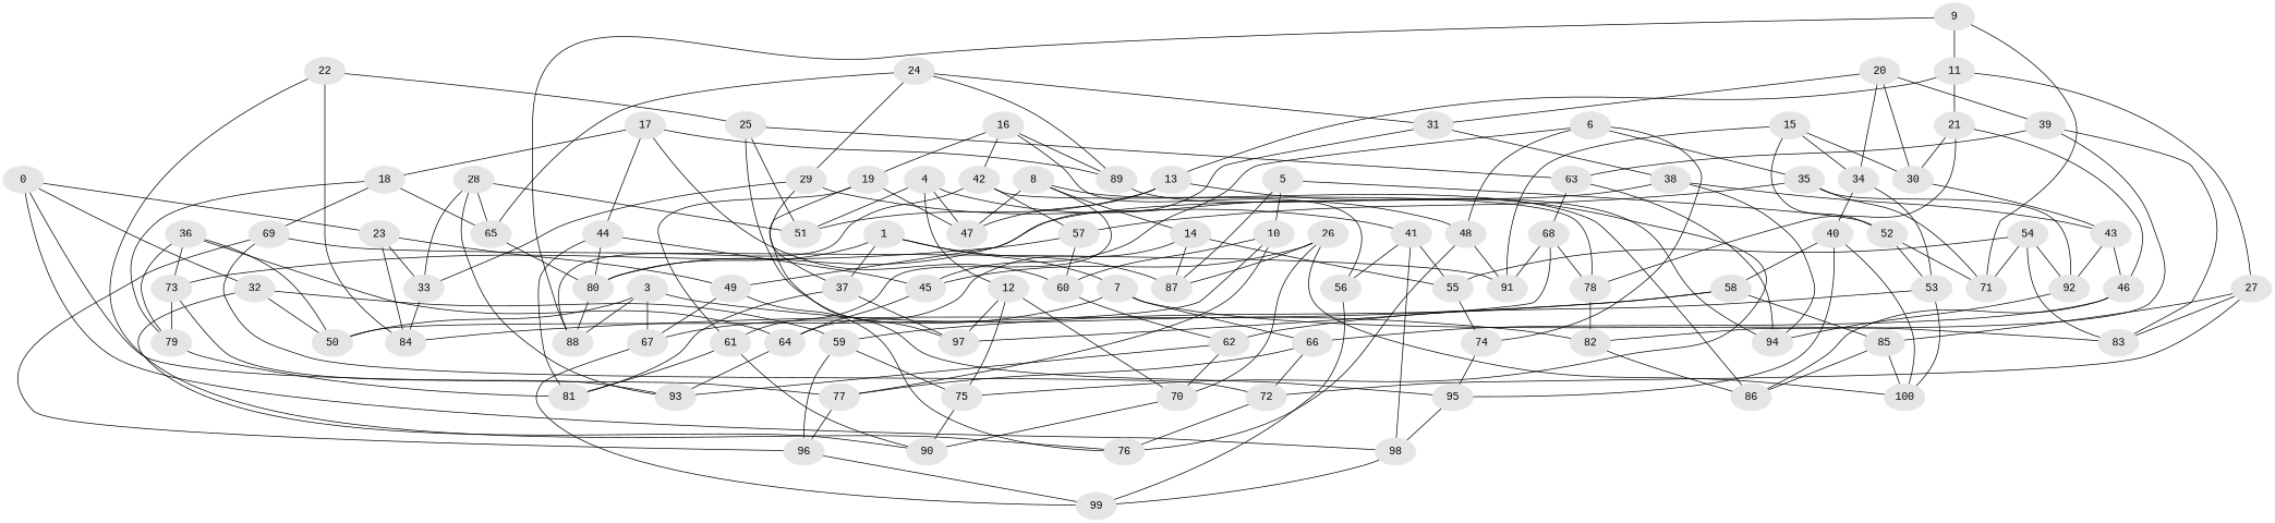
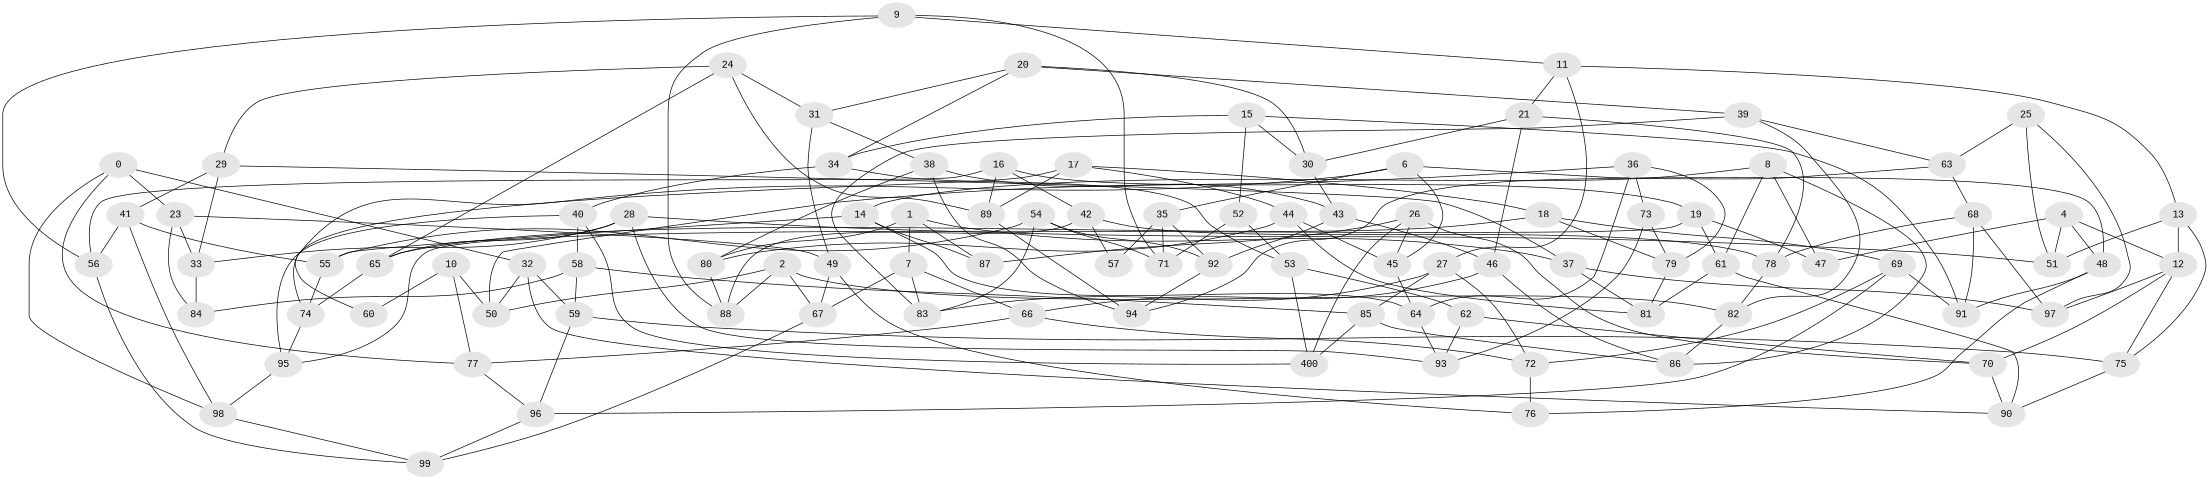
  graph {
    fontname="Liberation Mono"
    node [color=gray90 fontname="Liberation Mono" style=filled]
    edge [fontname="Liberation Mono"]
    1
    7
    37
    80
    87
    67
    66
    83
    97
    81
    88
    n12 [label=0]
    23
    32
    77
    98
    84
    33
    49
    50
    59
    90
    96
    99
-   3
+   3 [label=2]
    82
    86
    4
    12
    47
    48
    51
    70
    75
    91
    76
-   5
    10
    52
    60
-   22
    25
    71
    53
    6
    35
    45
    74
    57
    92
    64
    95
    72
    8
    14
    61
    55
    9
    11
    56
    13
    21
    27
    62
    30
    46
    78
    85
    93
    15
    34
    43
    40
    16
    19
    42
    89
    94
    17
    18
    44
    65
    69
    79
    20
    31
    39
    38
    63
    24
    29
    41
    68
    26
-   100
+   100 [label=400]
    28
    58
    73
    36
    54
    1 -- 7
    1 -- 37
    1 -- 80
    1 -- 87
    7 -- 67
    7 -- 66
    7 -- 83
    37 -- 97
    37 -- 81
    80 -- 88
    67 -- 99
    66 -- 77
    66 -- 72
    n12 -- 23
    n12 -- 32
    n12 -- 77
    n12 -- 98
    23 -- 84
    23 -- 33
    23 -- 49
    32 -- 50
    32 -- 59
    32 -- 90
    77 -- 96
    98 -- 99
    33 -- 84
    49 -- 67
    49 -- 76
    59 -- 96
    59 -- 75
    96 -- 99
    3 -- 67
    3 -- 88
    3 -- 50
    3 -- 82
    82 -- 86
    4 -- 12
    4 -- 47
    4 -- 48
    4 -- 51
    12 -- 97
    12 -- 70
    12 -- 75
    48 -- 91
    48 -- 76
    70 -- 90
    75 -- 90
-   5 -- 87
-   5 -- 10
-   5 -- 52
    10 -- 77
    10 -- 50
    10 -- 60
    52 -- 71
    52 -- 53
-   60 -- 62
-   22 -- 84
-   22 -- 76
-   22 -- 25
    25 -- 97
    25 -- 51
    25 -- 63
    53 -- 62
    53 -- 100
    6 -- 48
    6 -- 35
    6 -- 45
    6 -- 74
    35 -- 71
    35 -- 57
    35 -- 92
    45 -- 64
    74 -- 95
-   57 -- 60
-   57 -- 73
    92 -- 94
    64 -- 93
    95 -- 98
    72 -- 76
    8 -- 86
    8 -- 47
    8 -- 14
    8 -- 61
    14 -- 87
    14 -- 64
    14 -- 55
    61 -- 81
    61 -- 90
    55 -- 74
    9 -- 88
    9 -- 71
    9 -- 11
+   9 -- 56
    11 -- 13
    11 -- 21
    11 -- 27
    56 -- 99
-   13 -- 47
+   13 -- 12
    13 -- 51
    13 -- 75
    21 -- 30
    21 -- 46
    21 -- 78
    27 -- 83
    27 -- 72
    27 -- 85
    62 -- 70
    62 -- 93
    30 -- 43
    46 -- 66
    46 -- 86
    78 -- 82
    85 -- 86
    85 -- 100
    15 -- 91
    15 -- 52
    15 -- 30
    15 -- 34
    34 -- 53
    34 -- 40
    43 -- 92
    43 -- 46
    40 -- 95
    40 -- 100
    40 -- 58
    16 -- 56
    16 -- 19
    16 -- 42
    16 -- 89
    19 -- 47
    19 -- 95
    19 -- 61
    42 -- 88
    42 -- 57
    42 -- 78
    89 -- 94
    17 -- 60
    17 -- 89
    17 -- 18
    17 -- 44
    18 -- 65
    18 -- 69
    18 -- 79
    44 -- 80
    44 -- 81
    44 -- 45
-   65 -- 80
+   65 -- 74
    69 -- 96
    69 -- 91
    69 -- 72
    79 -- 81
    20 -- 30
    20 -- 34
    20 -- 31
    20 -- 39
    31 -- 49
    31 -- 38
    39 -- 83
    39 -- 82
    39 -- 63
    38 -- 80
    38 -- 43
    38 -- 94
    63 -- 94
    63 -- 68
    24 -- 89
    24 -- 65
    24 -- 31
    24 -- 29
    29 -- 37
    29 -- 33
    29 -- 41
    41 -- 98
    41 -- 55
    41 -- 56
    68 -- 97
    68 -- 91
    68 -- 78
    26 -- 87
    26 -- 70
    26 -- 45
    26 -- 100
    28 -- 33
    28 -- 51
    28 -- 93
    28 -- 65
    58 -- 84
    58 -- 59
    58 -- 85
    73 -- 93
    73 -- 79
    36 -- 50
    36 -- 64
    36 -- 79
    36 -- 73
    54 -- 83
    54 -- 71
    54 -- 92
    54 -- 55
  }
